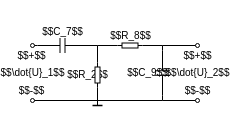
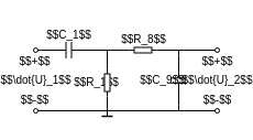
  <mxCell id="0" />
  <mxCell id="1" parent="0" />
  <mxCell id="2" value="$$+$$" style="text;html=1;align=center;verticalAlign=middle;resizable=1;points=[];autosize=1;strokeColor=none;fillColor=none;fontSize=10;movable=1;rotatable=1;deletable=1;editable=1;connectable=0;" vertex="1" parent="1"><mxGeometry x="21.5" y="47.5" width="15" height="15" as="geometry" /></mxCell>
  <mxCell id="3" value="" style="endArrow=none;html=1;rounded=0;fontSize=10;startSize=4;endSize=4;exitX=0;exitY=0.5;exitDx=0;exitDy=0;exitPerimeter=0;" edge="1" parent="1"><mxGeometry width="50" height="50" relative="1" as="geometry"><mxPoint x="75" y="45" as="sourcePoint" /><mxPoint x="95" y="45" as="targetPoint" /></mxGeometry></mxCell>
  <mxCell id="4" value="" style="endArrow=none;html=1;rounded=0;fontSize=10;startSize=2;endSize=2;entryX=0;entryY=0.5;entryDx=0;entryDy=0;entryPerimeter=0;" edge="1" parent="1" target="15"><mxGeometry width="50" height="50" relative="1" as="geometry"><mxPoint x="95" y="100" as="sourcePoint" /><mxPoint x="95" y="95" as="targetPoint" /></mxGeometry></mxCell>
  <mxCell id="5" value="" style="endArrow=none;html=1;rounded=0;fontSize=10;startSize=2;endSize=2;entryX=1;entryY=0.5;entryDx=0;entryDy=0;entryPerimeter=0;" edge="1" parent="1" target="15"><mxGeometry width="50" height="50" relative="1" as="geometry"><mxPoint x="95" y="45" as="sourcePoint" /><mxPoint x="95" y="50" as="targetPoint" /></mxGeometry></mxCell>
  <mxCell id="6" value="" style="endArrow=none;html=1;rounded=0;endSize=4;startSize=4;startArrow=oval;startFill=0;entryX=1;entryY=0.5;entryDx=0;entryDy=0;entryPerimeter=0;" edge="1" parent="1" target="12"><mxGeometry width="50" height="50" relative="1" as="geometry"><mxPoint x="30" y="45" as="sourcePoint" /><mxPoint x="40" y="45" as="targetPoint" /></mxGeometry></mxCell>
  <mxCell id="7" value="" style="endArrow=none;html=1;rounded=0;endSize=4;startSize=4;startArrow=oval;startFill=0;" edge="1" parent="1"><mxGeometry width="50" height="50" relative="1" as="geometry"><mxPoint x="30" y="100" as="sourcePoint" /><mxPoint x="160" y="100" as="targetPoint" /></mxGeometry></mxCell>
  <mxCell id="8" value="$$\dot{U}_1$$" style="text;html=1;align=center;verticalAlign=middle;resizable=1;points=[];autosize=1;strokeColor=none;fillColor=none;fontSize=10;movable=1;rotatable=1;deletable=1;editable=1;connectable=1;" vertex="1" parent="1"><mxGeometry x="20" y="61.5" width="20" height="20" as="geometry" /></mxCell>
  <mxCell id="9" value="" style="endArrow=none;html=1;rounded=0;fontSize=10;startSize=4;endSize=4;" edge="1" parent="1"><mxGeometry width="50" height="50" relative="1" as="geometry"><mxPoint x="95" y="105" as="sourcePoint" /><mxPoint x="95" y="100" as="targetPoint" /></mxGeometry></mxCell>
  <mxCell id="10" value="" style="endArrow=none;html=1;rounded=0;fontSize=10;startSize=4;endSize=4;strokeWidth=1.5;" edge="1" parent="1"><mxGeometry width="50" height="50" relative="1" as="geometry"><mxPoint x="90" y="105" as="sourcePoint" /><mxPoint x="100" y="105" as="targetPoint" /></mxGeometry></mxCell>
  <mxCell id="11" value="$$-$$" style="text;html=1;align=center;verticalAlign=middle;resizable=1;points=[];autosize=1;strokeColor=none;fillColor=none;fontSize=10;movable=1;rotatable=1;deletable=1;editable=1;connectable=0;" vertex="1" parent="1"><mxGeometry x="21.5" y="82.5" width="15" height="15" as="geometry" /></mxCell>
  <mxCell id="12" value="" style="pointerEvents=1;verticalLabelPosition=bottom;shadow=0;dashed=0;align=center;html=1;verticalAlign=top;shape=mxgraph.electrical.capacitors.capacitor_1;direction=west;connectable=1;" vertex="1" parent="1"><mxGeometry x="35" y="37.5" width="50" height="15" as="geometry" /></mxCell>
- <mxCell id="13" value="$$C_7$$" style="text;html=1;align=center;verticalAlign=middle;resizable=1;points=[];autosize=1;strokeColor=none;fillColor=none;fontSize=10;movable=1;rotatable=1;deletable=1;editable=1;connectable=0;" vertex="1" parent="1"><mxGeometry x="50" y="20.5" width="20" height="20" as="geometry" /></mxCell>
- <mxCell id="14" value="$$R_2$$" style="text;html=1;resizable=1;autosize=1;align=center;verticalAlign=middle;points=[];fillColor=none;strokeColor=none;rounded=0;fontSize=10;movable=1;rotatable=1;deletable=1;editable=1;connectable=1;" vertex="1" parent="1"><mxGeometry x="75" y="64.25" width="20" height="20" as="geometry" /></mxCell>
+ <mxCell id="13" value="$$C_1$$" style="text;html=1;align=center;verticalAlign=middle;resizable=1;points=[];autosize=1;strokeColor=none;fillColor=none;fontSize=10;movable=1;rotatable=1;deletable=1;editable=1;connectable=0;" vertex="1" parent="1"><mxGeometry x="50" y="20.5" width="20" height="20" as="geometry" /></mxCell>
+ <mxCell id="14" value="$$R_1$$" style="text;html=1;resizable=1;autosize=1;align=center;verticalAlign=middle;points=[];fillColor=none;strokeColor=none;rounded=0;fontSize=10;movable=1;rotatable=1;deletable=1;editable=1;connectable=1;" vertex="1" parent="1"><mxGeometry x="75" y="64.25" width="20" height="20" as="geometry" /></mxCell>
  <mxCell id="15" value="" style="pointerEvents=1;verticalLabelPosition=bottom;shadow=0;dashed=0;align=center;html=1;verticalAlign=top;shape=mxgraph.electrical.resistors.resistor_1;fontSize=10;direction=north;" vertex="1" parent="1"><mxGeometry x="92.5" y="62" width="5" height="25" as="geometry" /></mxCell>
  <mxCell id="16" value="$$R_8$$" style="text;html=1;resizable=1;autosize=1;align=center;verticalAlign=middle;points=[];fillColor=none;strokeColor=none;rounded=0;fontSize=10;movable=1;rotatable=1;deletable=1;editable=1;connectable=1;" vertex="1" parent="1"><mxGeometry x="120" y="25" width="15" height="20" as="geometry" /></mxCell>
  <mxCell id="17" value="" style="pointerEvents=1;verticalLabelPosition=bottom;shadow=0;dashed=0;align=center;html=1;verticalAlign=top;shape=mxgraph.electrical.resistors.resistor_1;fontSize=10;direction=west;" vertex="1" parent="1"><mxGeometry x="115" y="42.5" width="25" height="5" as="geometry" /></mxCell>
  <mxCell id="18" value="" style="endArrow=none;html=1;rounded=0;fontSize=10;startSize=4;endSize=4;exitX=0;exitY=0.5;exitDx=0;exitDy=0;exitPerimeter=0;" edge="1" parent="1" source="17"><mxGeometry width="50" height="50" relative="1" as="geometry"><mxPoint x="-3" y="-74.5" as="sourcePoint" /><mxPoint x="160" y="45" as="targetPoint" /></mxGeometry></mxCell>
  <mxCell id="19" value="" style="pointerEvents=1;verticalLabelPosition=bottom;shadow=0;dashed=0;align=center;html=1;verticalAlign=top;shape=mxgraph.electrical.capacitors.capacitor_1;direction=south;connectable=1;allowArrows=1;recursiveResize=1;" vertex="1" parent="1"><mxGeometry x="152.5" y="50" width="15" height="45" as="geometry" /></mxCell>
  <mxCell id="20" value="" style="endArrow=none;html=1;rounded=0;fontSize=10;startSize=2;endSize=2;entryX=1;entryY=0.5;entryDx=0;entryDy=0;entryPerimeter=0;" edge="1" parent="1" target="19"><mxGeometry width="50" height="50" relative="1" as="geometry"><mxPoint x="160" y="100" as="sourcePoint" /><mxPoint x="157" y="105" as="targetPoint" /></mxGeometry></mxCell>
  <mxCell id="21" value="" style="endArrow=none;html=1;rounded=0;fontSize=10;startSize=2;endSize=2;entryX=0;entryY=0.5;entryDx=0;entryDy=0;entryPerimeter=0;" edge="1" parent="1" target="19"><mxGeometry width="50" height="50" relative="1" as="geometry"><mxPoint x="160" y="45" as="sourcePoint" /><mxPoint x="172" y="125" as="targetPoint" /></mxGeometry></mxCell>
  <mxCell id="22" value="$$C_9$$" style="text;html=1;align=center;verticalAlign=middle;resizable=1;points=[];autosize=1;strokeColor=none;fillColor=none;fontSize=10;movable=1;rotatable=1;deletable=1;editable=1;connectable=0;" vertex="1" parent="1"><mxGeometry x="135" y="62" width="20" height="20" as="geometry" /></mxCell>
  <mxCell id="23" value="" style="endArrow=none;html=1;rounded=0;endSize=4;startSize=4;startArrow=oval;startFill=0;" edge="1" parent="1"><mxGeometry width="50" height="50" relative="1" as="geometry"><mxPoint x="195" y="45" as="sourcePoint" /><mxPoint x="160" y="45" as="targetPoint" /></mxGeometry></mxCell>
  <mxCell id="24" value="" style="endArrow=none;html=1;rounded=0;endSize=4;startSize=4;startArrow=oval;startFill=0;" edge="1" parent="1"><mxGeometry width="50" height="50" relative="1" as="geometry"><mxPoint x="195" y="100" as="sourcePoint" /><mxPoint x="160" y="100" as="targetPoint" /></mxGeometry></mxCell>
  <mxCell id="25" value="$$\dot{U}_2$$" style="text;html=1;align=center;verticalAlign=middle;resizable=1;points=[];autosize=1;strokeColor=none;fillColor=none;fontSize=10;movable=1;rotatable=1;deletable=1;editable=1;connectable=1;" vertex="1" parent="1"><mxGeometry x="185" y="61.5" width="20" height="20" as="geometry" /></mxCell>
  <mxCell id="26" value="$$+$$" style="text;html=1;align=center;verticalAlign=middle;resizable=1;points=[];autosize=1;strokeColor=none;fillColor=none;fontSize=10;movable=1;rotatable=1;deletable=1;editable=1;connectable=0;" vertex="1" parent="1"><mxGeometry x="187.5" y="47.5" width="15" height="15" as="geometry" /></mxCell>
  <mxCell id="27" value="$$-$$" style="text;html=1;align=center;verticalAlign=middle;resizable=1;points=[];autosize=1;strokeColor=none;fillColor=none;fontSize=10;movable=1;rotatable=1;deletable=1;editable=1;connectable=0;" vertex="1" parent="1"><mxGeometry x="187.5" y="82.5" width="15" height="15" as="geometry" /></mxCell>
  <mxCell id="28" value="" style="endArrow=none;html=1;rounded=0;fontSize=10;startSize=4;endSize=4;strokeWidth=1;entryX=1;entryY=0.5;entryDx=0;entryDy=0;entryPerimeter=0;" edge="1" parent="1" target="17"><mxGeometry width="50" height="50" relative="1" as="geometry"><mxPoint x="95" y="45" as="sourcePoint" /><mxPoint x="145" y="-5" as="targetPoint" /></mxGeometry></mxCell>
